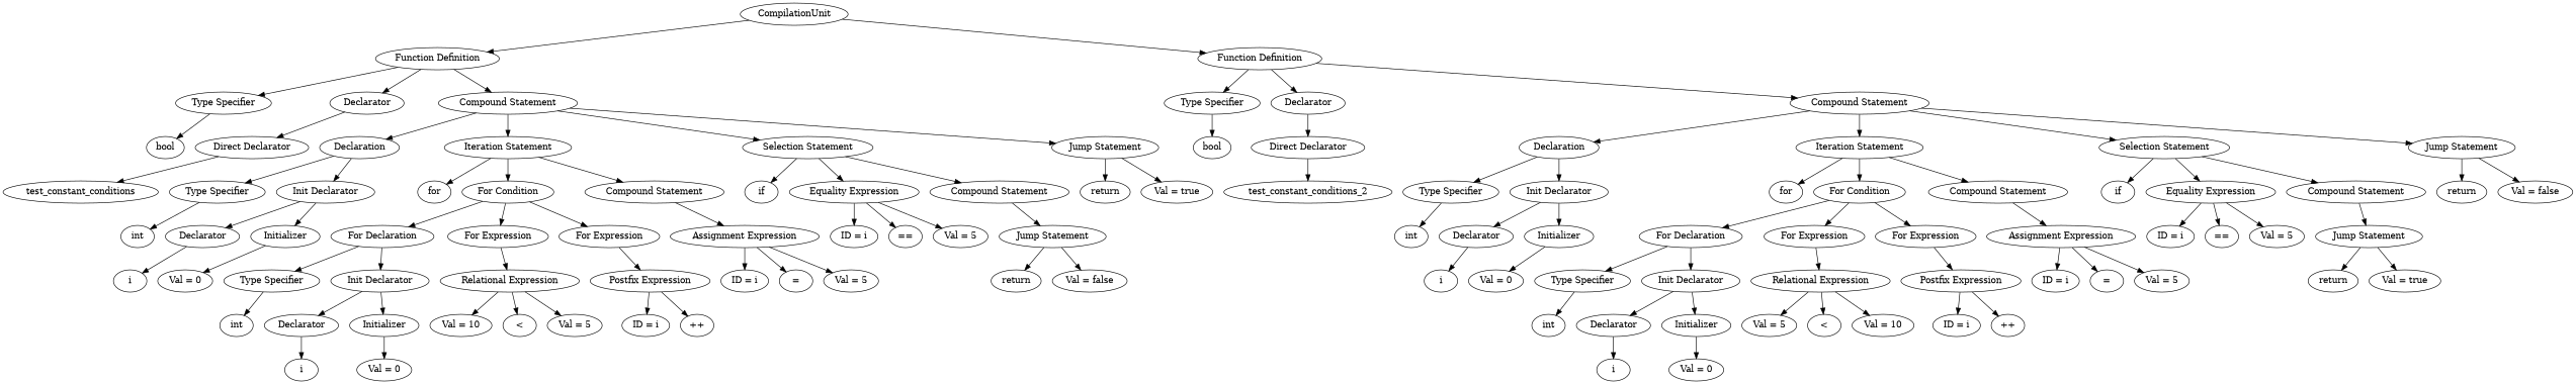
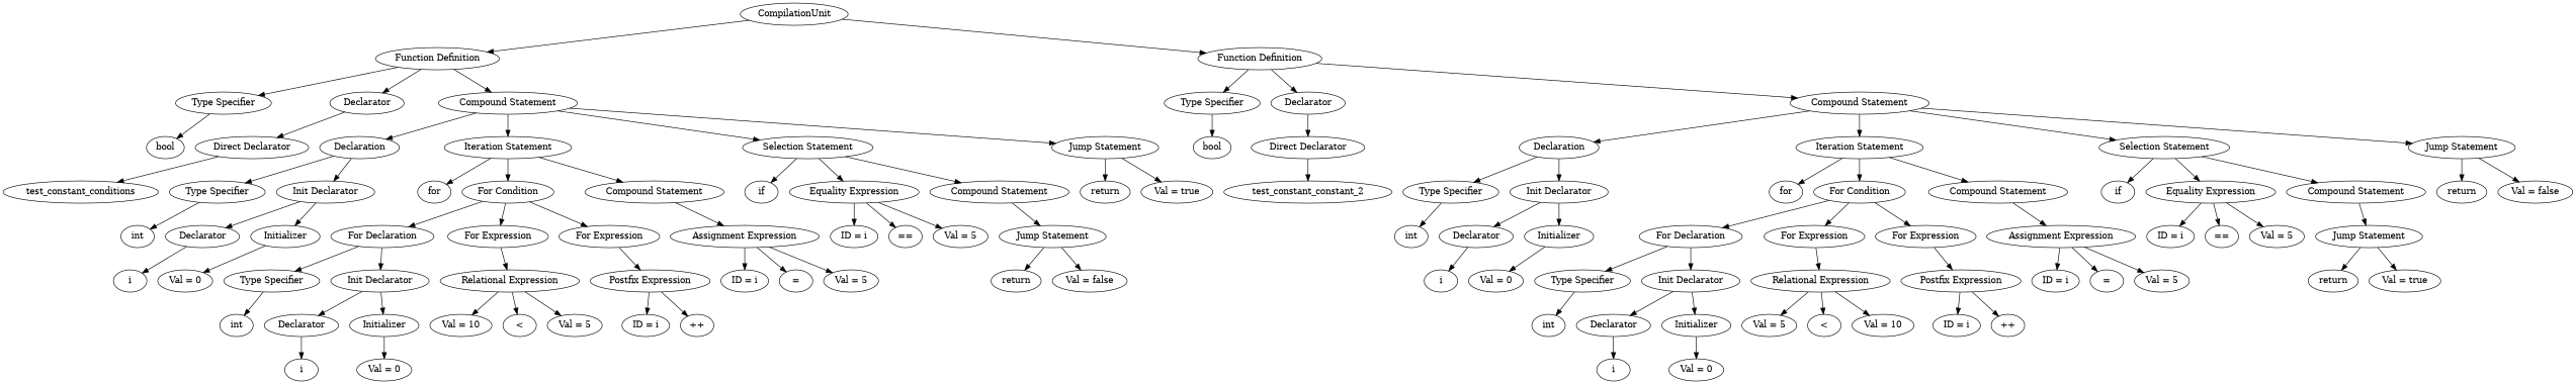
  digraph {
    n1 [label=CompilationUnit]
    n2 [label="Function Definition"]
    n3 [label="Function Definition"]
    n4 [label="Type Specifier"]
    n5 [label=Declarator]
    n6 [label="Compound Statement"]
    n7 [label=bool]
    n8 [label="Direct Declarator"]
    n9 [label=test_constant_conditions]
    n10 [label=Declaration]
    n11 [label="Iteration Statement"]
    n12 [label="Selection Statement"]
    n13 [label="Jump Statement"]
    n14 [label="Type Specifier"]
    n15 [label="Init Declarator"]
    n16 [label=int]
    n17 [label=Declarator]
    n18 [label=Initializer]
    n19 [label=i]
    n20 [label="Val = 0"]
    n21 [label=for]
    n22 [label="For Condition"]
    n23 [label="Compound Statement"]
    n24 [label="For Declaration"]
    n25 [label="For Expression"]
    n26 [label="For Expression"]
    n27 [label="Type Specifier"]
    n28 [label="Init Declarator"]
    n29 [label=int]
    n30 [label=Declarator]
    n31 [label=Initializer]
    n32 [label=i]
    n33 [label="Val = 0"]
    n34 [label="Relational Expression"]
    n35 [label="Val = 10"]
    n36 [label="<"]
    n37 [label="Val = 5"]
    n38 [label="Postfix Expression"]
    n39 [label="ID = i"]
    n40 [label="++"]
    n41 [label="Assignment Expression"]
    n42 [label="ID = i"]
    n43 [label="="]
    n44 [label="Val = 5"]
    n45 [label=if]
    n46 [label="Equality Expression"]
    n47 [label="Compound Statement"]
    n48 [label="ID = i"]
    n49 [label="=="]
    n50 [label="Val = 5"]
    n51 [label="Jump Statement"]
    n52 [label=return]
    n53 [label="Val = false"]
    n54 [label=return]
    n55 [label="Val = true"]
    n56 [label="Type Specifier"]
    n57 [label=Declarator]
    n58 [label="Compound Statement"]
    n59 [label=bool]
    n60 [label="Direct Declarator"]
-   n61 [label=test_constant_conditions_2]
+   n61 [label=test_constant_constant_2]
    n62 [label=Declaration]
    n63 [label="Iteration Statement"]
    n64 [label="Selection Statement"]
    n65 [label="Jump Statement"]
    n66 [label="Type Specifier"]
    n67 [label="Init Declarator"]
    n68 [label=int]
    n69 [label=Declarator]
    n70 [label=Initializer]
    n71 [label=i]
    n72 [label="Val = 0"]
    n73 [label=for]
    n74 [label="For Condition"]
    n75 [label="Compound Statement"]
    n76 [label="For Declaration"]
    n77 [label="For Expression"]
    n78 [label="For Expression"]
    n79 [label="Type Specifier"]
    n80 [label="Init Declarator"]
    n81 [label=int]
    n82 [label=Declarator]
    n83 [label=Initializer]
    n84 [label=i]
    n85 [label="Val = 0"]
    n86 [label="Relational Expression"]
    n87 [label="Val = 5"]
    n88 [label="<"]
    n89 [label="Val = 10"]
    n90 [label="Postfix Expression"]
    n91 [label="ID = i"]
    n92 [label="++"]
    n93 [label="Assignment Expression"]
    n94 [label="ID = i"]
    n95 [label="="]
    n96 [label="Val = 5"]
    n97 [label=if]
    n98 [label="Equality Expression"]
    n99 [label="Compound Statement"]
    n100 [label="ID = i"]
    n101 [label="=="]
    n102 [label="Val = 5"]
    n103 [label="Jump Statement"]
    n104 [label=return]
    n105 [label="Val = true"]
    n106 [label=return]
    n107 [label="Val = false"]
    n1 -> n2
    n1 -> n3
    n2 -> n4
    n2 -> n5
    n2 -> n6
    n3 -> n56
    n3 -> n57
    n3 -> n58
    n4 -> n7
    n5 -> n8
    n6 -> n10
    n6 -> n11
    n6 -> n12
    n6 -> n13
    n8 -> n9
    n10 -> n14
    n10 -> n15
    n11 -> n21
    n11 -> n22
    n11 -> n23
    n12 -> n45
    n12 -> n46
    n12 -> n47
    n13 -> n54
    n13 -> n55
    n14 -> n16
    n15 -> n17
    n15 -> n18
    n17 -> n19
    n18 -> n20
    n22 -> n24
    n22 -> n25
    n22 -> n26
    n23 -> n41
    n24 -> n27
    n24 -> n28
    n25 -> n34
    n26 -> n38
    n27 -> n29
    n28 -> n30
    n28 -> n31
    n30 -> n32
    n31 -> n33
    n34 -> n35
    n34 -> n36
    n34 -> n37
    n38 -> n39
    n38 -> n40
    n41 -> n42
    n41 -> n43
    n41 -> n44
    n46 -> n48
    n46 -> n49
    n46 -> n50
    n47 -> n51
    n51 -> n52
    n51 -> n53
    n56 -> n59
    n57 -> n60
    n58 -> n62
    n58 -> n63
    n58 -> n64
    n58 -> n65
    n60 -> n61
    n62 -> n66
    n62 -> n67
    n63 -> n73
    n63 -> n74
    n63 -> n75
    n64 -> n97
    n64 -> n98
    n64 -> n99
    n65 -> n106
    n65 -> n107
    n66 -> n68
    n67 -> n69
    n67 -> n70
    n69 -> n71
    n70 -> n72
    n74 -> n76
    n74 -> n77
    n74 -> n78
    n75 -> n93
    n76 -> n79
    n76 -> n80
    n77 -> n86
    n78 -> n90
    n79 -> n81
    n80 -> n82
    n80 -> n83
    n82 -> n84
    n83 -> n85
    n86 -> n87
    n86 -> n88
    n86 -> n89
    n90 -> n91
    n90 -> n92
    n93 -> n94
    n93 -> n95
    n93 -> n96
    n98 -> n100
    n98 -> n101
    n98 -> n102
    n99 -> n103
    n103 -> n104
    n103 -> n105
  }
